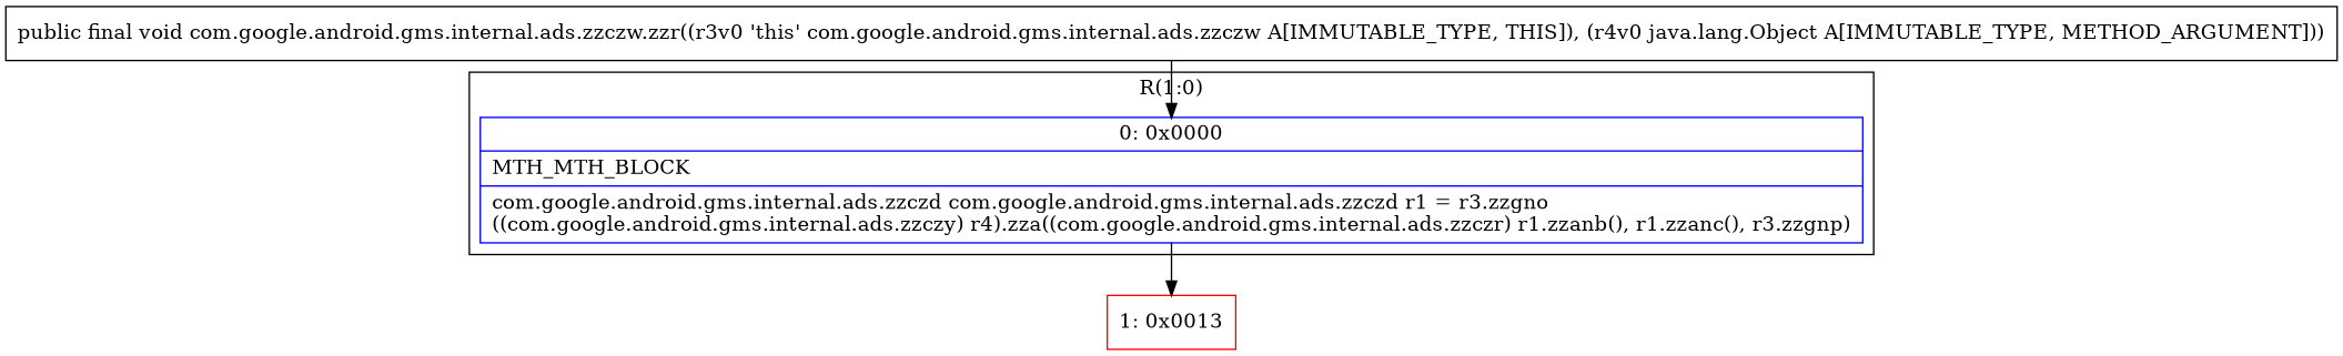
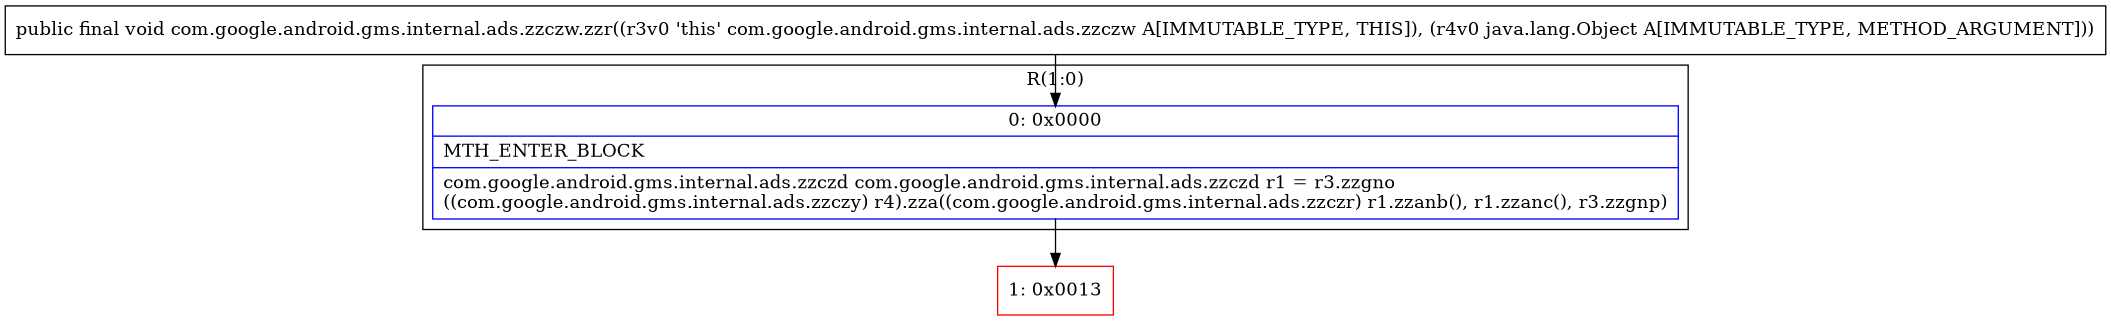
  digraph {
    node [shape=record]
-   n1 [color=blue label="{0\:\ 0x0000|MTH_MTH_BLOCK\l|com.google.android.gms.internal.ads.zzczd com.google.android.gms.internal.ads.zzczd r1 = r3.zzgno\l((com.google.android.gms.internal.ads.zzczy) r4).zza((com.google.android.gms.internal.ads.zzczr) r1.zzanb(), r1.zzanc(), r3.zzgnp)\l}"]
+   n1 [color=blue label="{0\:\ 0x0000|MTH_ENTER_BLOCK\l|com.google.android.gms.internal.ads.zzczd com.google.android.gms.internal.ads.zzczd r1 = r3.zzgno\l((com.google.android.gms.internal.ads.zzczy) r4).zza((com.google.android.gms.internal.ads.zzczr) r1.zzanb(), r1.zzanc(), r3.zzgnp)\l}"]
    n2 [color=red label="{1\:\ 0x0013}"]
    n3 [label="{public final void com.google.android.gms.internal.ads.zzczw.zzr((r3v0 'this' com.google.android.gms.internal.ads.zzczw A[IMMUTABLE_TYPE, THIS]), (r4v0 java.lang.Object A[IMMUTABLE_TYPE, METHOD_ARGUMENT])) }"]
    subgraph cluster_1 {
      label="R(1:0)"
      n1
    }
    n1 -> n2
    n3 -> n1
  }
